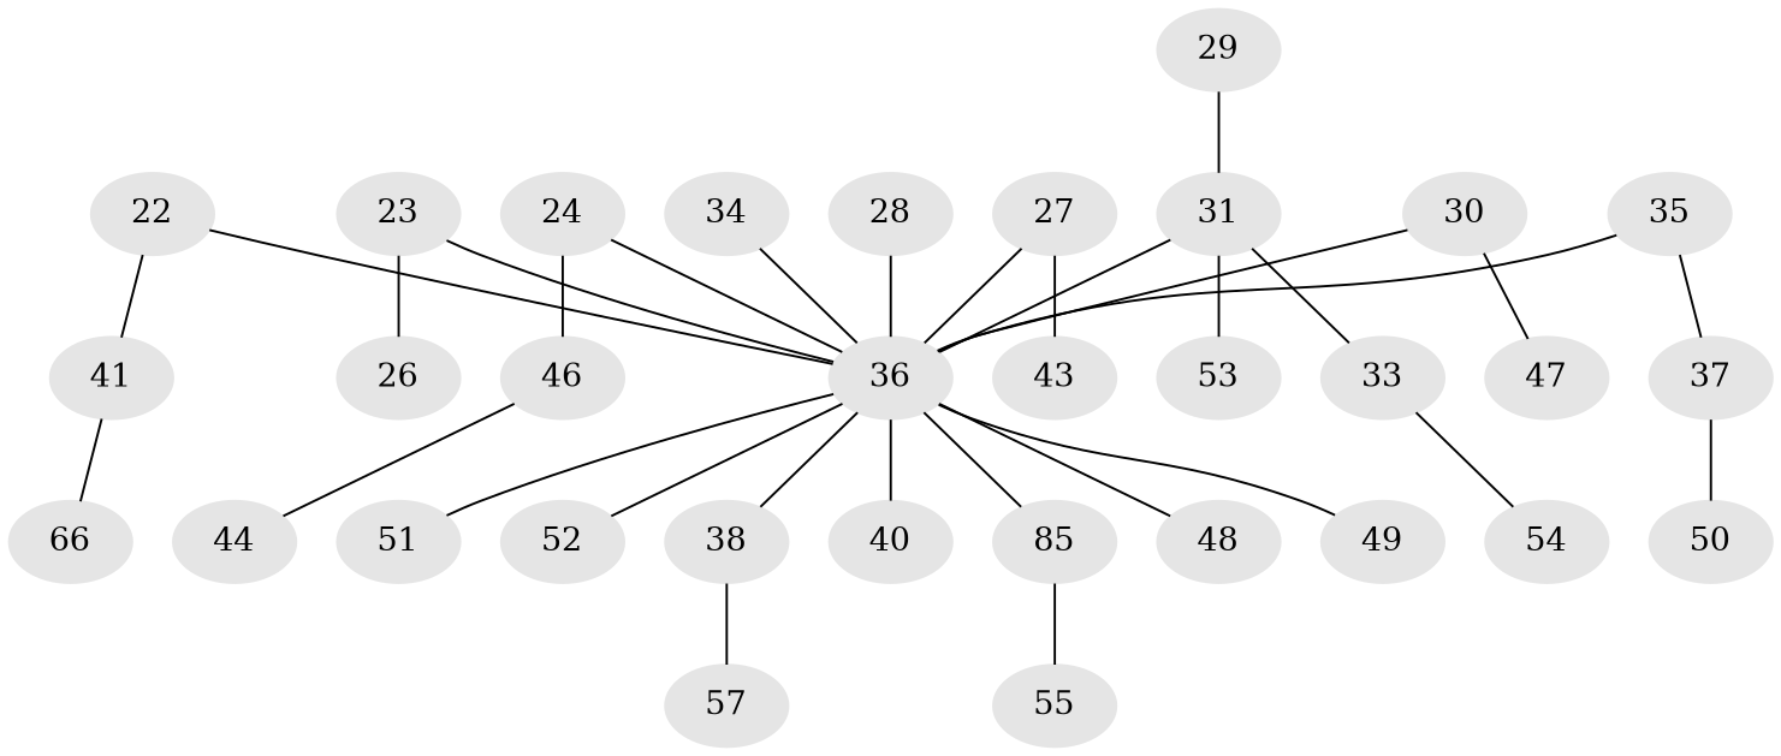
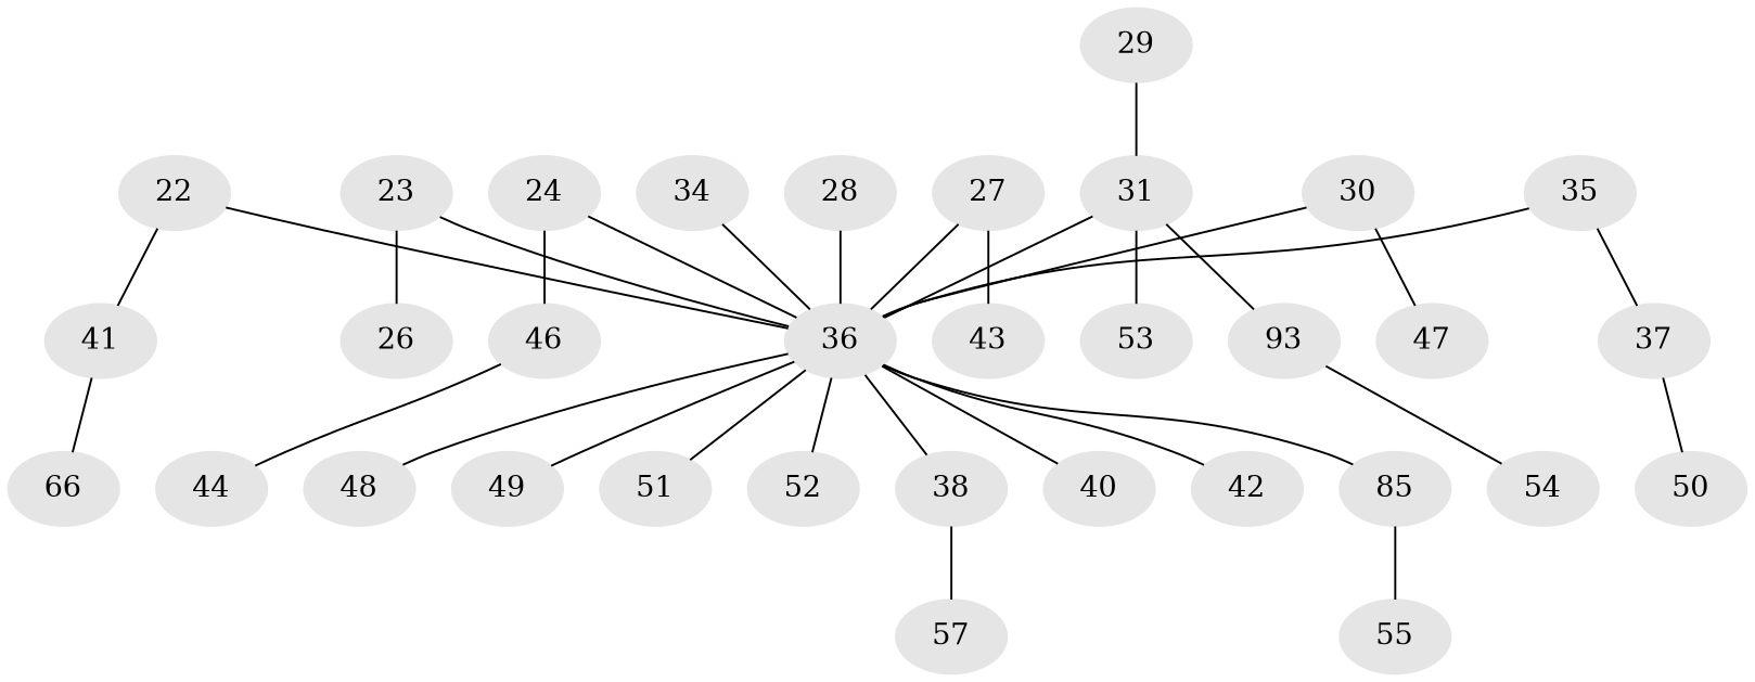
  graph {
    node [color=gray90 style=filled]
    36 [super="+3+25+11+8+10+21+16+13+14+15"]
    38
    40
+   42
    n5 [label=85]
    48
    49
    51
    52
    22
    41
    n12 [label=66]
    23 [super="+20+9"]
    26
    24
    46
    44
    27
    43
    28
    31 [super="+19+17"]
-   33
+   33 [label=93]
    53
    29
    30
    47
    54
    34 [super="+32"]
    35
    37
    50
    57
    55
    36 -- 38
    36 -- 40
+   36 -- 42
    36 -- n5
    36 -- 48
    36 -- 49
    36 -- 51
    36 -- 52
    38 -- 57
    n5 -- 55
    22 -- 36
    22 -- 41
    41 -- n12
    23 -- 36
    23 -- 26
    24 -- 36
    24 -- 46
    46 -- 44
    27 -- 36
    27 -- 43
    28 -- 36
    31 -- 36
    31 -- 33
    31 -- 53
    33 -- 54
    29 -- 31
    30 -- 36
    30 -- 47
    34 -- 36
    35 -- 36
    35 -- 37
    37 -- 50
  }
